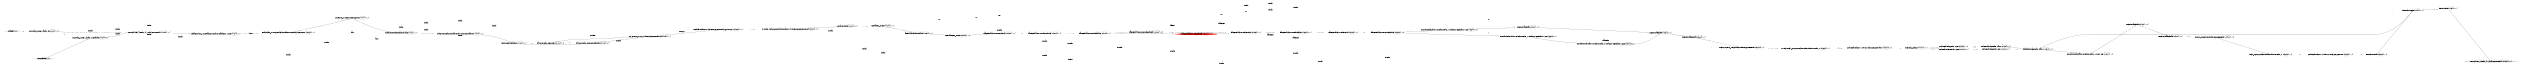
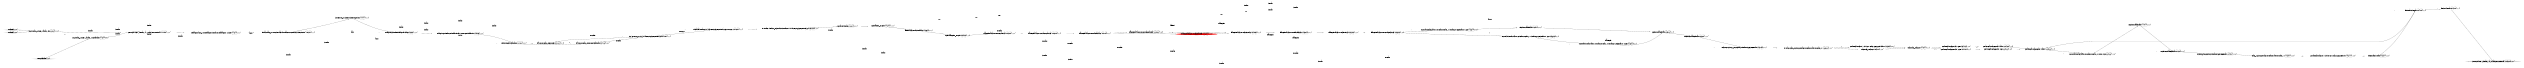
  digraph {
    rankdir=LR
    node [fillcolor=white shape=ellipse style=filled]
    edge [style=bold]
    n1 [label="Assert.assertEquals(message.getToState(),\"MASTER\")@@@41@@@['1', '1', '0']"]
    n2 [label="Assert.assertEquals(message.getToState(),\"SLAVE\")@@@42@@@['0', '0', '1']"]
    n3 [label="Assert.assertEquals(message.getTgtName(),\"localhost_1\")@@@42@@@['1', '1', '0']"]
    n4 [label="Assert.assertEquals(message.getTgtName(),\"localhost_1\")@@@43@@@['1', '1', '1']"]
    n5 [label="String clusterName = \"CLUSTER_\" + _className + \"_xfer\"@@@3@@@['1', '1', '0']"]
    n6 [label="HelixDataAccessor accessor = new ZKHelixDataAccessor(clusterName,new ZkBaseDataAccessor<>(_gZkClient))@@@5@@@['1', '1', '1']"]
    n7 [label="deleteLiveInstances(clusterName)@@@44@@@['1', '1', '1']" shape=diamond]
    n8 [label="setupStateModel(clusterName)@@@21@@@['1', '1', '1']"]
    n9 [label="setCurrentState(clusterName,\"localhost_1\",resourceName,resourceName + \"_0\",liveInstances.get(0).getEphemeralOwner(),\"SLAVE\")@@@33@@@['1', '1', '0']"]
    n10 [label="refreshClusterConfig(clusterName,accessor)@@@10@@@['1', '1', '1']"]
    n11 [label="String clusterName = \"CLUSTER_\" + _className + \"_no_duplicated_master\"@@@3@@@['0', '0', '1']"]
    n12 [label="HelixManager manager = new DummyClusterManager(clusterName,accessor,Long.toHexString(_gZkClient.getSessionId()))@@@6@@@['1', '1', '1']"]
    n13 [label="deleteLiveInstances(clusterName)@@@52@@@['1', '1', '0']"]
    n14 [label="deleteCluster(clusterName)@@@45@@@['1', '1', '1']"]
    n15 [label="setupIdealState(clusterName,new int((((edu.fdu.CPPDG.tinypdg.pe.ExpressionInfo@61c685,resourceGroups,1,2)@@@15@@@['1', '1', '1']"]
    n16 [label="setCurrentState(clusterName,\"localhost_0\",resourceName,resourceName + \"_0\",\"session_0\",\"SLAVE\")@@@46@@@['1', '1', '0']"]
    n17 [label="List<LiveInstance> liveInstances = setupLiveInstances(clusterName,new int((((edu.fdu.CPPDG.tinypdg.pe.ExpressionInfo@61c694)@@@18@@@['1', '1', '1']"]
    n18 [label="System.out.println(\"START \" + clusterName + \" at \" + new Date(System.currentTimeMillis()))@@@4@@@['1', '1', '1']"]
    n19 [label="Pipeline dataRefresh = new Pipeline()@@@22@@@['1', '1', '1']"]
    n20 [label="setCurrentState(clusterName,\"localhost_0\",resourceName,resourceName + \"_0\",liveInstances.get(0).getEphemeralOwner(),\"SLAVE\")@@@33@@@['0', '0', '1']"]
    n21 [label="runPipeline(event,dataRefresh,false)@@@34@@@['1', '1', '0']"]
    n22 [label="final String resourceName = \"testResource_xfer\"@@@11@@@['1', '1', '0']"]
    n23 [label="final String resourceName = \"testResource_no_duplicated_master\"@@@11@@@['0', '0', '1']"]
    n24 [label="setCurrentState(clusterName,\"localhost_1\",resourceName,resourceName + \"_0\",liveInstances.get(1).getEphemeralOwner(),\"MASTER\")@@@34@@@['0', '0', '1']"]
    n25 [fillcolor=lightgray label="System.out.println(\"END \" + clusterName + \" at \" + new Date(System.currentTimeMillis()))@@@46@@@['0', '0', '1']"]
    n26 [label="event.addAttribute(AttributeName.helixmanager.name(),manager)@@@8@@@['1', '1', '1']"]
    n27 [label="ClusterEvent event = new ClusterEvent(ClusterEventType.Unknown)@@@7@@@['1', '1', '1']"]
    n28 [label="runPipeline(event,dataRefresh,false)@@@47@@@['1', '1', '0']"]
    n29 [label="Assert.assertEquals(messages.size(),0,\"Should NOT output 1 message: SLAVE-MASTER for node0\")@@@51@@@['1', '1', '0']"]
    n30 [label="runPipeline(event,rebalancePipeline,false)@@@48@@@['1', '1', '0']"]
    n31 [label="msgSelOutput = event.getAttribute(AttributeName.MESSAGES_SELECTED.name())@@@49@@@['1', '1', '0']"]
    n32 [label="event.addAttribute(AttributeName.ControllerDataProvider.name(),new ResourceControllerDataProvider())@@@9@@@['1', '1', '1']"]
    n33 [label="Message message = messages.get(0)@@@40@@@['1', '1', '1']"]
    n34 [label="Assert.assertEquals(message.getFromState(),\"MASTER\")@@@41@@@['0', '0', '1']"]
    n35 [label="String(( resourceGroups = new String((((edu.fdu.CPPDG.tinypdg.pe.ExpressionInfo@61c67d@@@12@@@['1', '1', '1']"]
    n36 [label="messages = msgSelOutput.getMessages(resourceName,new Partition(resourceName + \"_0\"))@@@50@@@['1', '1', '0']"]
    n37 [label="MessageOutput msgSelOutput = event.getAttribute(AttributeName.MESSAGES_SELECTED.name())@@@37@@@['1', '1', '1']"]
    n38 [label="List<Message> messages = msgSelOutput.getMessages(resourceName,new Partition(resourceName + \"_0\"))@@@38@@@['1', '1', '1']"]
    n39 [label="runPipeline(event,dataRefresh,false)@@@35@@@['1', '1', '1']"]
    n40 [label="runPipeline(event,rebalancePipeline,false)@@@36@@@['1', '1', '1']"]
    n41 [label="Assert.assertEquals(messages.size(),1,\"Should output 1 message: MASTER-SLAVE for localhost_1\")@@@39@@@['0', '0', '1']"]
+   n42 [label="Message message = messages.get(0)@@@39@@@['1', '1', '0']"]
    n43 [label="dataRefresh.addStage(new ReadClusterDataStage())@@@23@@@['1', '1', '1']"]
    n44 [label="Pipeline rebalancePipeline = new Pipeline()@@@24@@@['1', '1', '1']"]
    n45 [label="rebalancePipeline.addStage(new CurrentStateComputationStage())@@@26@@@['1', '1', '1']"]
    n46 [label="rebalancePipeline.addStage(new BestPossibleStateCalcStage())@@@27@@@['1', '1', '1']"]
    n47 [label="rebalancePipeline.addStage(new ResourceMessageGenerationPhase())@@@28@@@['1', '0', '1']"]
    n48 [fillcolor=red label="rebalancePipeline.addStage(new MessageGenerationPhase())@@@28@@@['0', '1', '0']"]
    n49 [label="rebalancePipeline.addStage(new ResourceComputationStage())@@@25@@@['1', '1', '1']"]
    n50 [fillcolor=lightgray label="testNoDuplicatedMaster['0', '0', '1']" shape=diamond]
    n51 [label="rebalancePipeline.addStage(new MessageSelectionStage())@@@29@@@['1', '1', '1']"]
+   n52 [fillcolor=lightgray label="testMasterXfer['0', '1', '0']" shape=diamond]
    n53 [label="rebalancePipeline.addStage(new IntermediateStateCalcStage())@@@30@@@['1', '1', '1']"]
    n54 [label="rebalancePipeline.addStage(new MessageThrottleStage())@@@31@@@['1', '1', '1']"]
    n55 [label="rebalancePipeline.addStage(new ResourceMessageDispatchStage())@@@32@@@['1', '1', '1']"]
    n56 [fillcolor=lightgray label="testMasterXfer['1', '0', '0']" shape=diamond]
    n1 -> n2 [label=0 style=dashed]
    n1 -> n3
    n2 -> n4
    n3 -> n4
    n4 -> n7
    n4 -> n16
    n5 -> n4 [label=clusterName style=solid]
    n5 -> n6 [label=clusterName style=solid]
    n5 -> n7 [label=clusterName style=solid]
    n5 -> n8 [label=clusterName style=solid]
    n5 -> n9 [label=clusterName style=solid]
    n5 -> n10 [label=clusterName style=solid]
    n5 -> n11 [label=0 style=dashed]
    n5 -> n12 [label=clusterName style=solid]
    n5 -> n13 [label=clusterName style=solid]
    n5 -> n14 [label=clusterName style=solid]
    n5 -> n15 [label=clusterName style=solid]
    n5 -> n16 [label=clusterName style=solid]
    n5 -> n17 [label=clusterName style=solid]
    n5 -> n18 [label=clusterName style=solid]
    n5 -> n18
    n6 -> n10 [label=accessor style=solid]
    n6 -> n12 [label=accessor style=solid]
    n6 -> n12
    n7 -> n14
    n8 -> n19
    n9 -> n20 [label=0 style=dashed]
    n9 -> n21
    n10 -> n22
    n10 -> n23
    n11 -> n6 [label=clusterName style=solid]
    n11 -> n7 [label=clusterName style=solid]
    n11 -> n8 [label=clusterName style=solid]
    n11 -> n10 [label=clusterName style=solid]
    n11 -> n12 [label=clusterName style=solid]
    n11 -> n14 [label=clusterName style=solid]
    n11 -> n15 [label=clusterName style=solid]
    n11 -> n17 [label=clusterName style=solid]
    n11 -> n18
    n11 -> n18 [label=clusterName style=solid]
    n11 -> n20 [label=clusterName style=solid]
    n11 -> n24 [label=clusterName style=solid]
    n11 -> n25 [label=clusterName style=solid]
    n12 -> n26 [label=manager style=solid]
    n12 -> n27
    n13 -> n7
    n14 -> n25
    n15 -> n17
    n16 -> n28
    n17 -> n8
    n18 -> n6
    n19 -> n21 [label=dataRefresh style=solid]
-   n19 -> n28 [label=event style=solid]
+   n19 -> n28 [label=dataRefresh style=solid]
    n19 -> n39 [label=rebalancePipeline style=solid]
    n19 -> n43
    n20 -> n24
    n21 -> n39
    n22 -> n9 [label=resourceName style=solid]
    n22 -> n16 [label=resourceName style=solid]
    n22 -> n23 [label=0 style=dashed]
    n22 -> n35 [label=resourceName style=solid]
    n22 -> n35
    n22 -> n36 [label=resourceName style=solid]
    n22 -> n37 [label=resourceName style=solid]
    n23 -> n20 [label=resourceName style=solid]
    n23 -> n24 [label=resourceName style=solid]
    n23 -> n35
    n23 -> n35 [label=resourceName style=solid]
    n23 -> n38 [label=resourceName style=solid]
    n24 -> n39
    n26 -> n32
    n27 -> n21 [label=event style=solid]
    n27 -> n26
    n27 -> n28 [label=event style=solid]
    n27 -> n30 [label=event style=solid]
    n27 -> n39 [label=event style=solid]
    n27 -> n40 [label=event style=solid]
    n28 -> n30
    n29 -> n13
    n30 -> n31
    n31 -> n36
    n32 -> n10
    n33 -> n1
    n33 -> n34
    n33 -> n34 [label=0 style=dashed]
    n34 -> n2
    n35 -> n15
    n35 -> n15 [label=resourceGroups style=solid]
    n36 -> n29
    n37 -> n38
    n38 -> n41
    n38 -> n41 [label=0 style=dashed]
+   n38 -> n42
    n39 -> n40
    n40 -> n37
    n41 -> n33
+   n42 -> n33
    n43 -> n44
    n44 -> n30 [label=rebalancePipeline style=solid]
    n44 -> n39 [label=rebalancePipeline style=solid]
    n44 -> n40 [label=rebalancePipeline style=solid]
    n44 -> n49
    n45 -> n46
    n46 -> n47
    n46 -> n48
    n47 -> n48 [label=0 style=dashed]
    n47 -> n51
    n48 -> n51
    n49 -> n45
    n50 -> n11
    n51 -> n53
+   n52 -> n5
    n53 -> n54
    n54 -> n55
    n55 -> n9
    n55 -> n20
    n56 -> n5
  }
